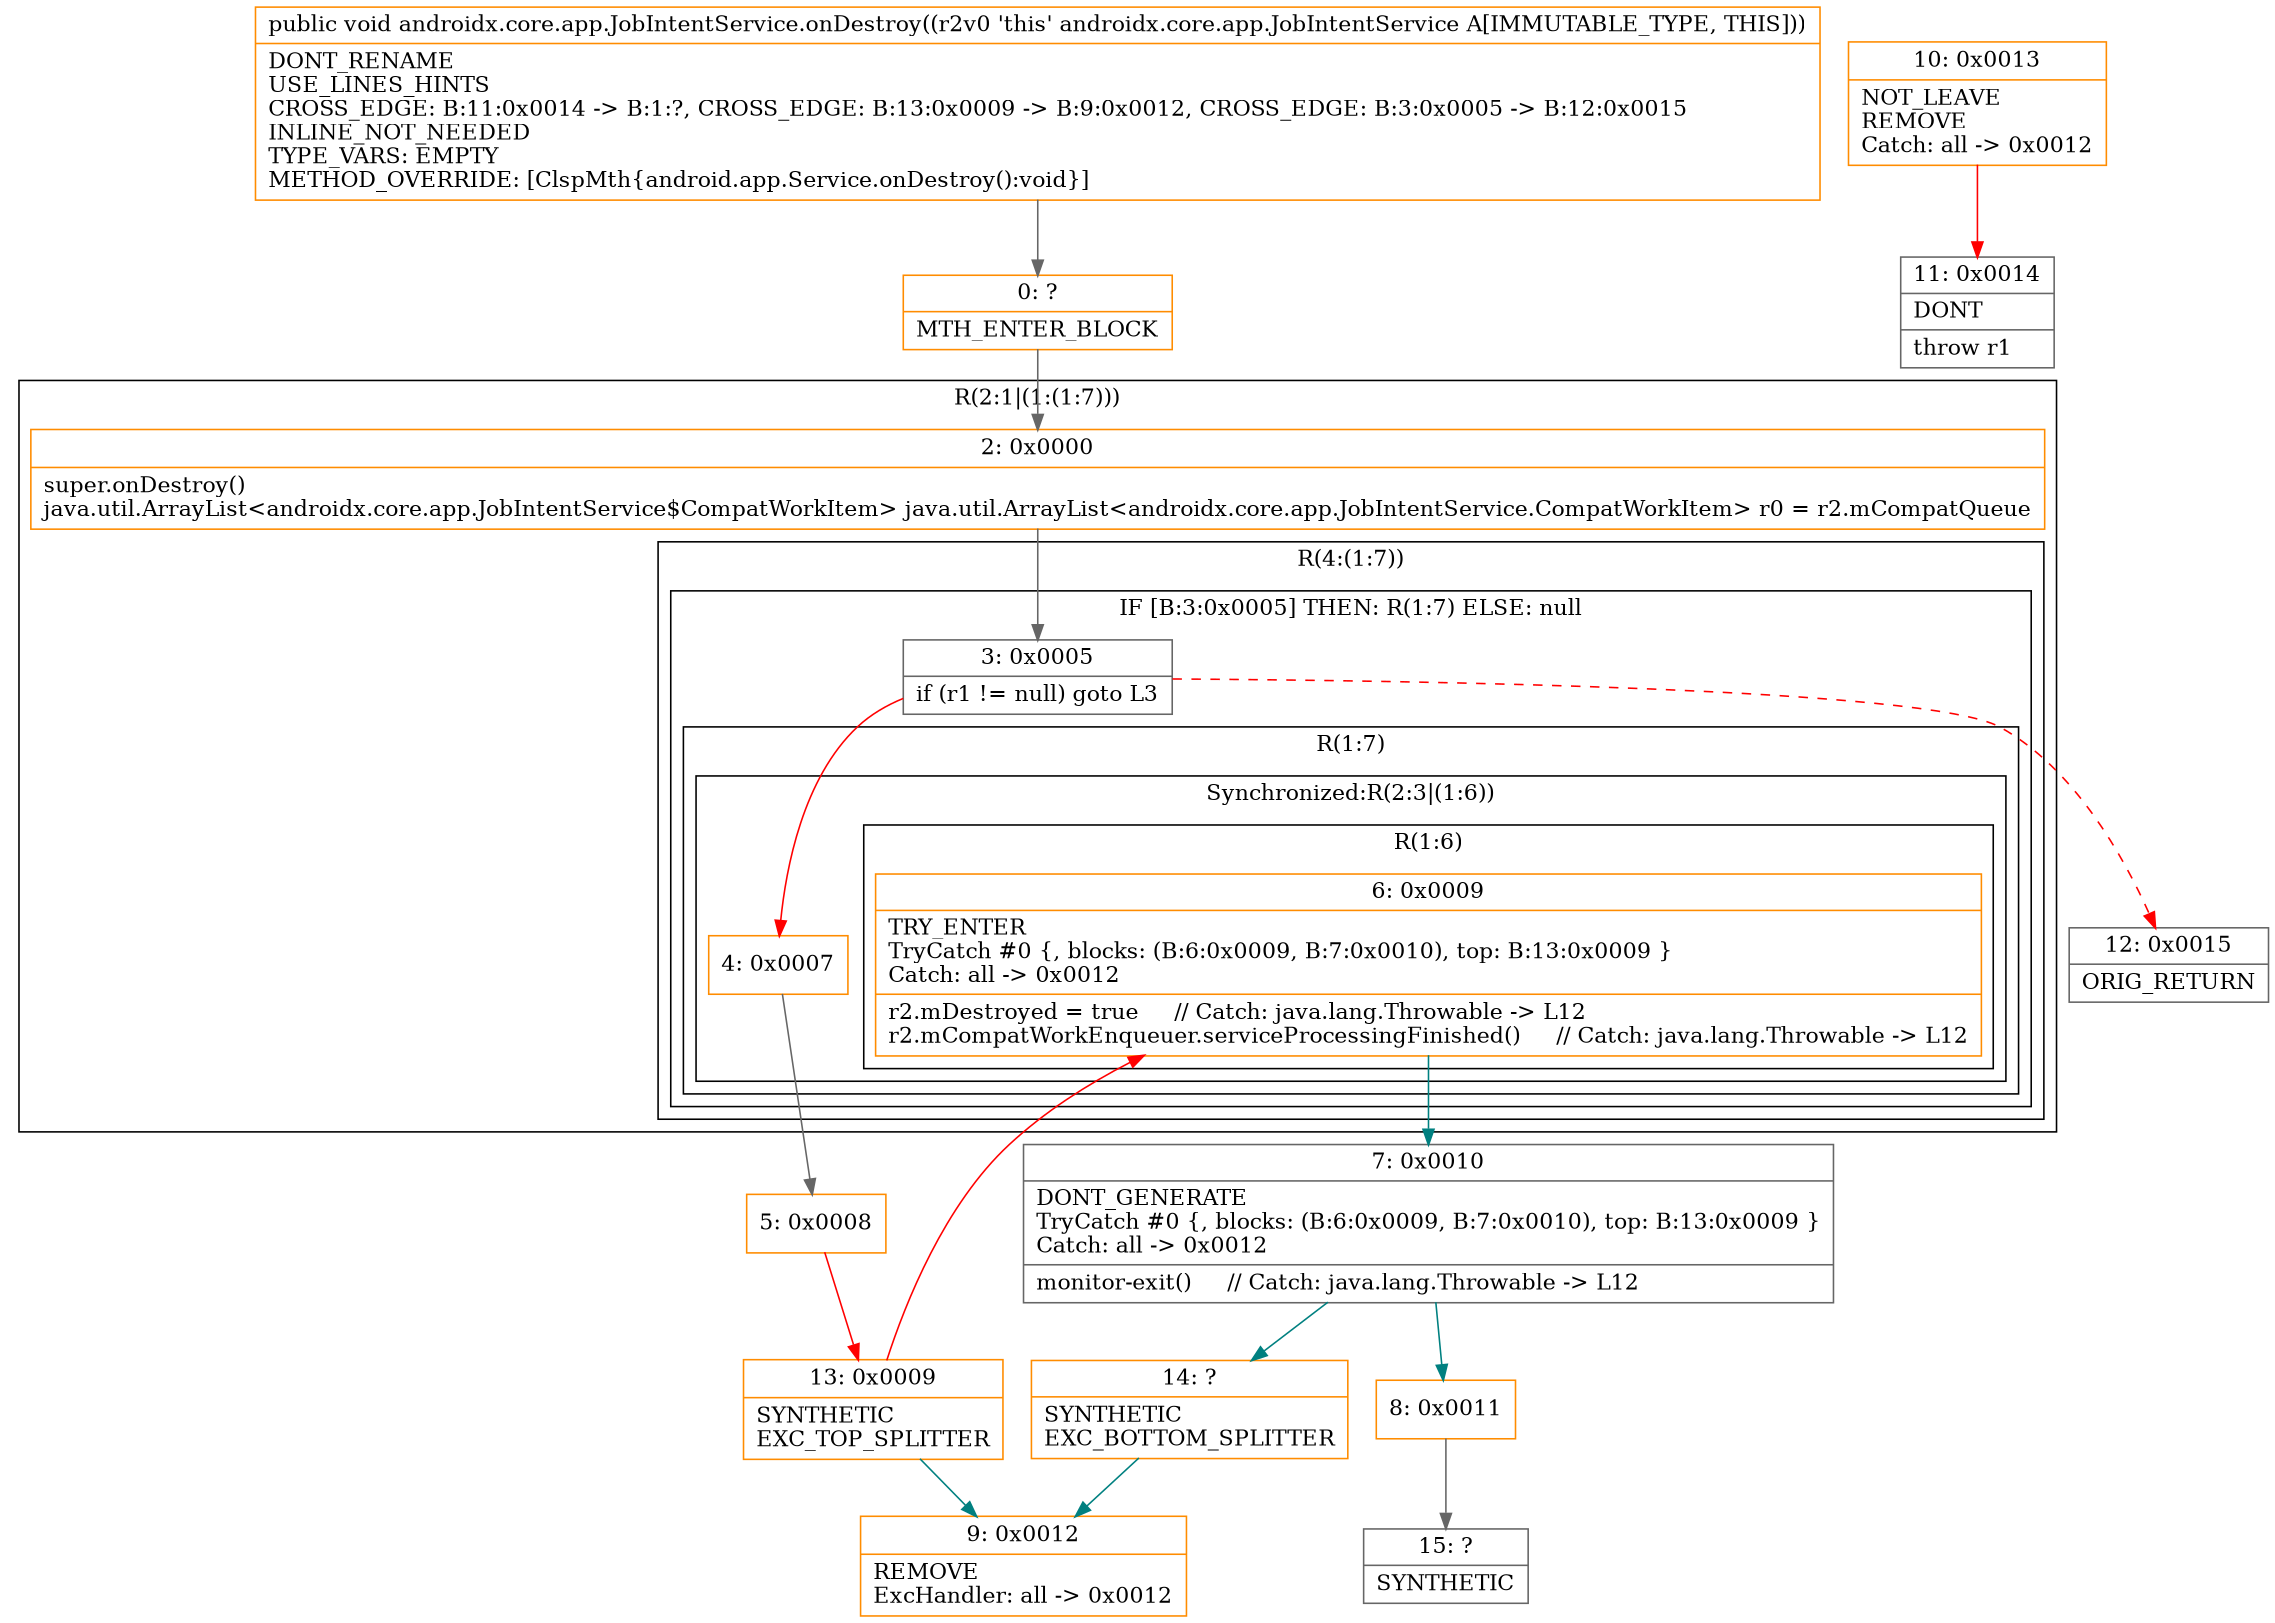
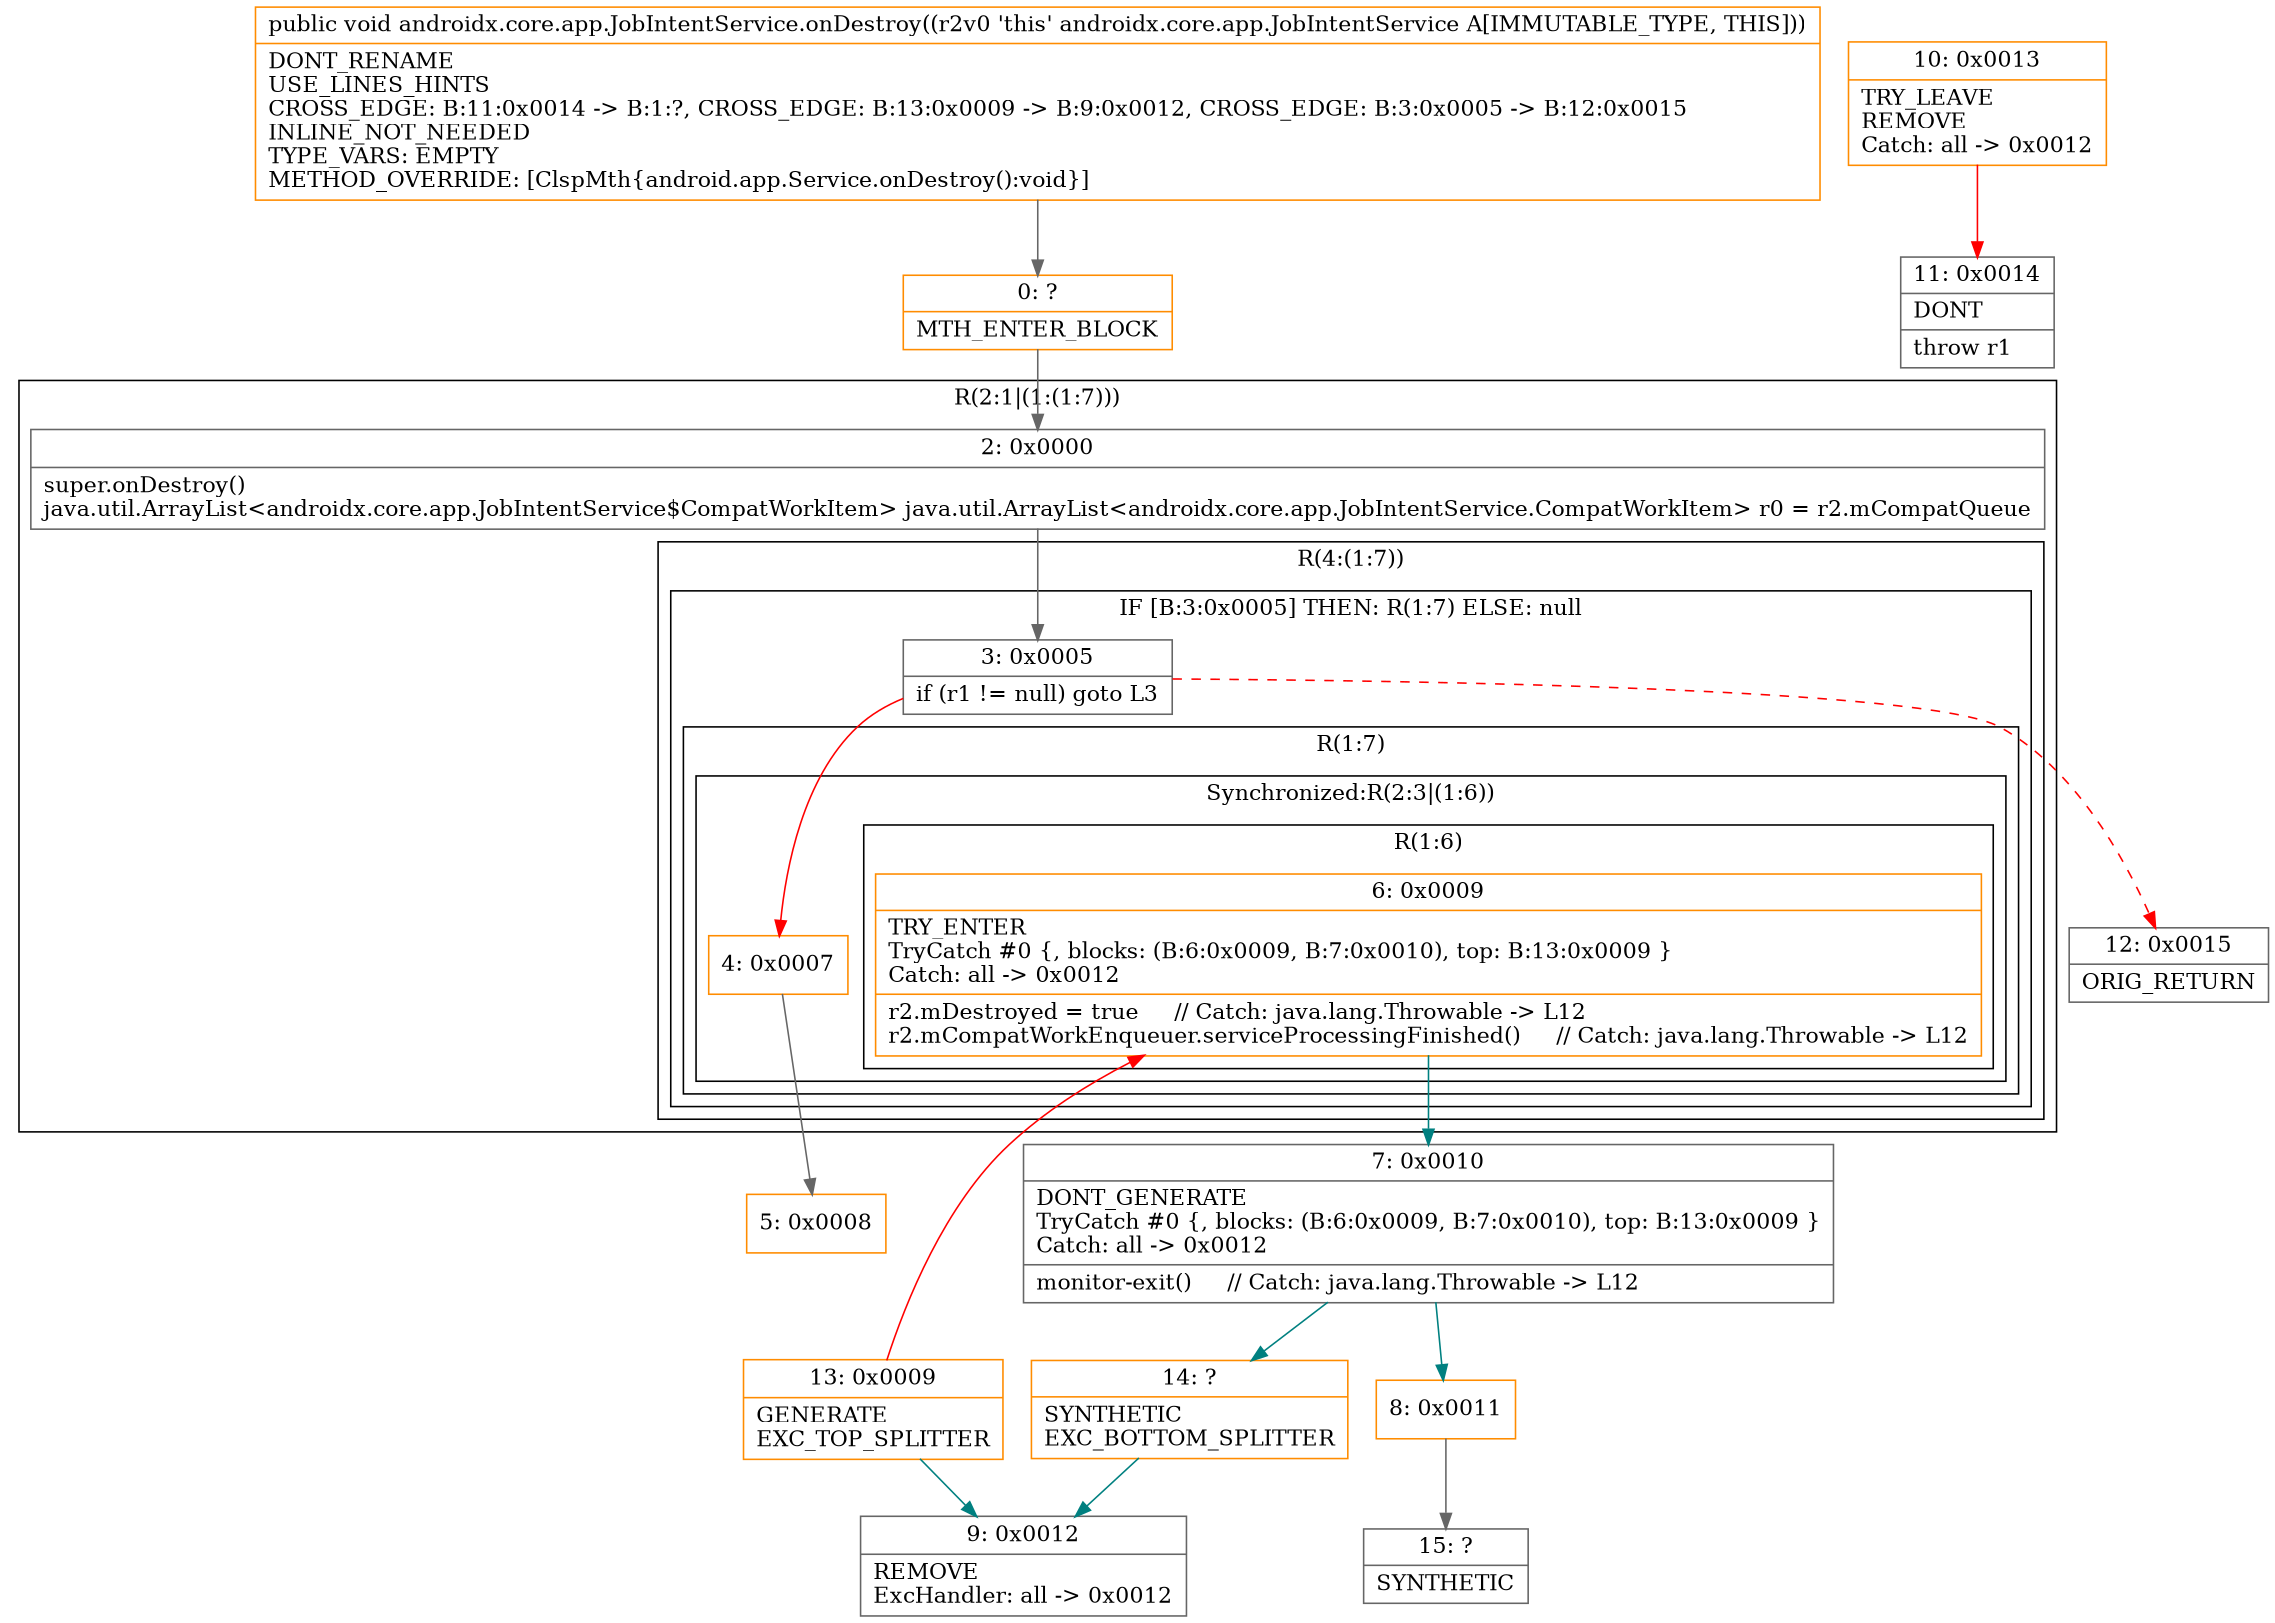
  digraph {
    node [color=darkorange shape=record]
    edge [color=teal]
    n1 [label="{6\:\ 0x0009|TRY_ENTER\lTryCatch #0 \{, blocks: (B:6:0x0009, B:7:0x0010), top: B:13:0x0009 \}\lCatch: all \-\> 0x0012\l|r2.mDestroyed = true     \/\/ Catch: java.lang.Throwable \-\> L12\lr2.mCompatWorkEnqueuer.serviceProcessingFinished()     \/\/ Catch: java.lang.Throwable \-\> L12\l}"]
    n2 [label="{4\:\ 0x0007}"]
    n3 [color=gray40 label="{3\:\ 0x0005|if (r1 != null) goto L3\l}"]
-   n4 [label="{2\:\ 0x0000|super.onDestroy()\ljava.util.ArrayList\<androidx.core.app.JobIntentService$CompatWorkItem\> java.util.ArrayList\<androidx.core.app.JobIntentService.CompatWorkItem\> r0 = r2.mCompatQueue\l}"]
+   n4 [color=gray40 label="{2\:\ 0x0000|super.onDestroy()\ljava.util.ArrayList\<androidx.core.app.JobIntentService$CompatWorkItem\> java.util.ArrayList\<androidx.core.app.JobIntentService.CompatWorkItem\> r0 = r2.mCompatQueue\l}"]
    n5 [color=gray40 label="{7\:\ 0x0010|DONT_GENERATE\lTryCatch #0 \{, blocks: (B:6:0x0009, B:7:0x0010), top: B:13:0x0009 \}\lCatch: all \-\> 0x0012\l|monitor\-exit()     \/\/ Catch: java.lang.Throwable \-\> L12\l}"]
    n6 [label="{5\:\ 0x0008}"]
    n7 [color=gray40 label="{12\:\ 0x0015|ORIG_RETURN\l}"]
-   n8 [label="{13\:\ 0x0009|SYNTHETIC\lEXC_TOP_SPLITTER\l}"]
+   n8 [label="{13\:\ 0x0009|GENERATE\lEXC_TOP_SPLITTER\l}"]
    n9 [label="{8\:\ 0x0011}"]
    n10 [label="{14\:\ ?|SYNTHETIC\lEXC_BOTTOM_SPLITTER\l}"]
    n11 [label="{0\:\ ?|MTH_ENTER_BLOCK\l}"]
-   n12 [label="{9\:\ 0x0012|REMOVE\lExcHandler: all \-\> 0x0012\l}"]
+   n12 [color=gray40 label="{9\:\ 0x0012|REMOVE\lExcHandler: all \-\> 0x0012\l}"]
    n13 [color=gray40 label="{15\:\ ?|SYNTHETIC\l}"]
-   n14 [label="{10\:\ 0x0013|NOT_LEAVE\lREMOVE\lCatch: all \-\> 0x0012\l}"]
+   n14 [label="{10\:\ 0x0013|TRY_LEAVE\lREMOVE\lCatch: all \-\> 0x0012\l}"]
    n15 [color=gray40 label="{11\:\ 0x0014|DONT\l|throw r1\l}"]
    n16 [label="{public void androidx.core.app.JobIntentService.onDestroy((r2v0 'this' androidx.core.app.JobIntentService A[IMMUTABLE_TYPE, THIS]))  | DONT_RENAME\lUSE_LINES_HINTS\lCROSS_EDGE: B:11:0x0014 \-\> B:1:?, CROSS_EDGE: B:13:0x0009 \-\> B:9:0x0012, CROSS_EDGE: B:3:0x0005 \-\> B:12:0x0015\lINLINE_NOT_NEEDED\lTYPE_VARS: EMPTY\lMETHOD_OVERRIDE: [ClspMth\{android.app.Service.onDestroy():void\}]\l}"]
    subgraph cluster_1 {
      label="R(2:1|(1:(1:7)))"
      n4
      subgraph cluster_2 {
        label="R(4:(1:7))"
        subgraph cluster_3 {
          label="IF [B:3:0x0005] THEN: R(1:7) ELSE: null"
          n3
          subgraph cluster_4 {
            label="R(1:7)"
            subgraph cluster_5 {
              label="Synchronized:R(2:3|(1:6))"
              n2
              subgraph cluster_6 {
                label="R(1:6)"
                n1
              }
            }
          }
        }
      }
    }
    n1 -> n5
    n2 -> n6 [color=gray40]
    n3 -> n2 [color=red]
    n3 -> n7 [color=red style=dashed]
    n4 -> n3 [color=gray40]
    n5 -> n9
    n5 -> n10
-   n6 -> n8 [color=red]
    n8 -> n1 [color=red]
    n8 -> n12
    n9 -> n13 [color=gray40]
    n10 -> n12
    n11 -> n4 [color=gray40]
    n14 -> n15 [color=red]
    n16 -> n11 [color=gray40]
  }
